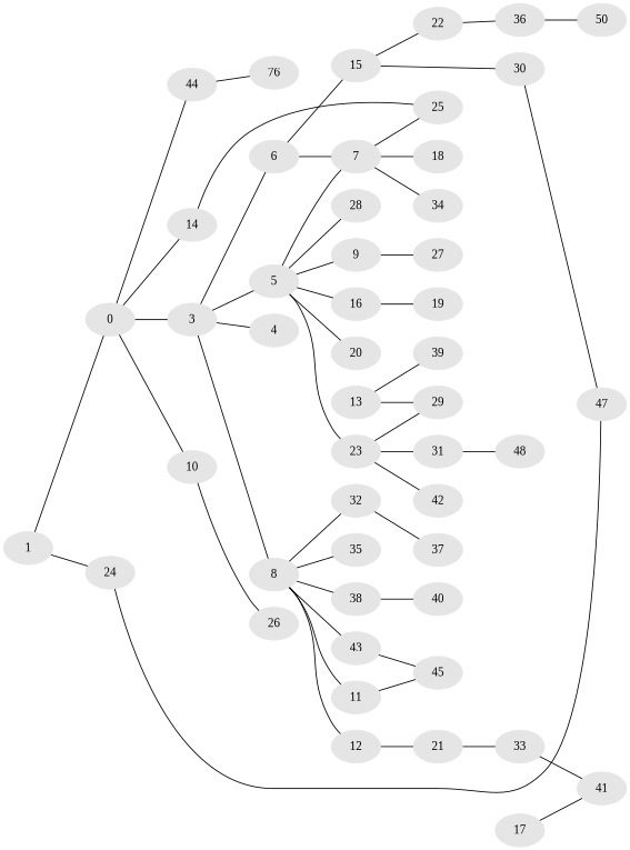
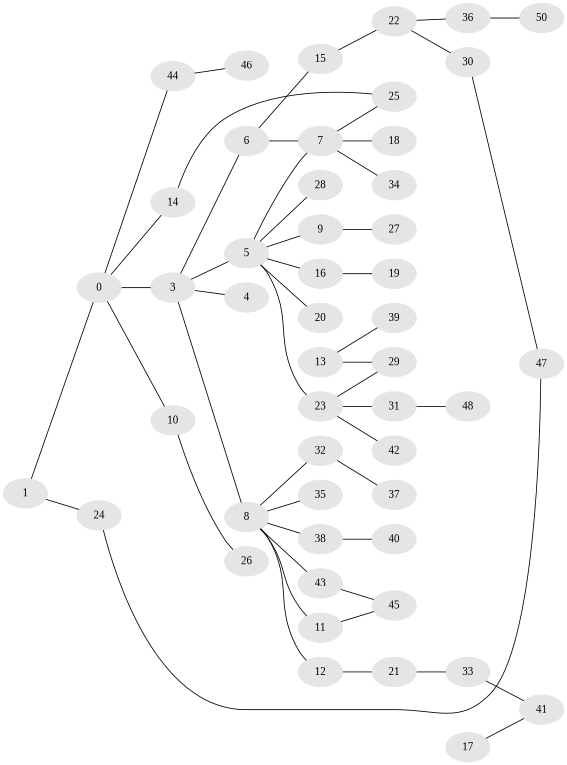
  graph {
    fontname="Liberation Serif"
    rankdir=LR
    node [color=gray90 fontname="Liberation Serif" style=filled]
    edge [fontname="Liberation Serif"]
    n1 [label=0]
    1
    24
    3
    10
    14
    44
    47
    4
    5
    6
    8
    26
    25
-   46 [label=76]
+   46
    7
    9
    16
    20
    23
    28
    15
    11
    12
    32
    35
    38
    43
    17
    41
    18
    34
    27
    19
    29
    31
    42
    22
    45
    21
    37
    40
    13
    39
    33
    30
    36
    50
    48
    n1 -- 3
    n1 -- 10
    n1 -- 14
    n1 -- 44
    1 -- n1
    1 -- 24
    24 -- 47
    3 -- 4
    3 -- 5
    3 -- 6
    3 -- 8
    10 -- 26
    14 -- 25
    44 -- 46
    5 -- 7
    5 -- 9
    5 -- 16
    5 -- 20
    5 -- 23
    5 -- 28
    6 -- 7
    6 -- 15
    8 -- 11
    8 -- 12
    8 -- 32
    8 -- 35
    8 -- 38
    8 -- 43
    7 -- 25
    7 -- 18
    7 -- 34
    9 -- 27
    16 -- 19
    23 -- 29
    23 -- 31
    23 -- 42
    15 -- 22
    11 -- 45
    12 -- 21
    32 -- 37
    38 -- 40
    43 -- 45
    17 -- 41
    31 -- 48
-   15 -- 30
+   22 -- 30
    22 -- 36
    21 -- 33
    13 -- 29
    13 -- 39
    33 -- 41
    30 -- 47
    36 -- 50
  }
